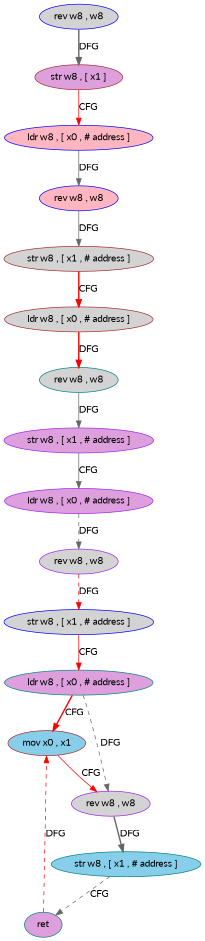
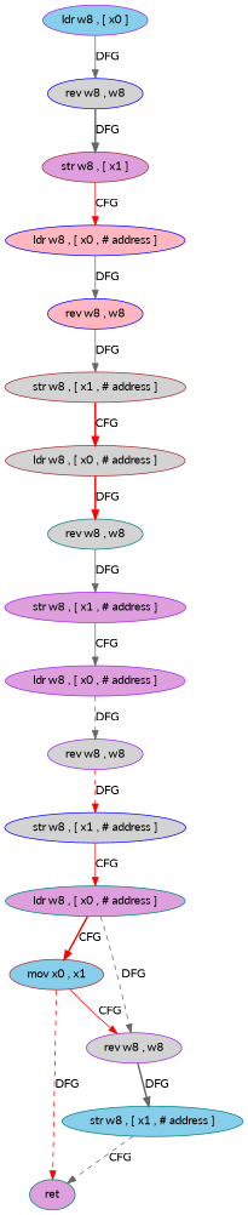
  digraph {
    fontname=Lato
    node [color=purple fillcolor=lightgrey fontname=Lato style=filled]
    edge [color=gray40 fontname=Lato style=solid]
+   n1 [fillcolor=skyblue label="ldr w8 , [ x0 ]"]
    n2 [color=blue label="rev w8 , w8"]
    n3 [color=brown fillcolor=plum label="str w8 , [ x1 ]"]
    n4 [color=blue fillcolor=lightpink label="ldr w8 , [ x0 , # address ]"]
    n5 [color=blue fillcolor=lightpink label="rev w8 , w8"]
    n6 [color=brown label="str w8 , [ x1 , # address ]"]
    n7 [color=brown label="ldr w8 , [ x0 , # address ]"]
    n8 [color=teal label="rev w8 , w8"]
    n9 [fillcolor=plum label="str w8 , [ x1 , # address ]"]
    n10 [fillcolor=plum label="ldr w8 , [ x0 , # address ]"]
    n11 [label="rev w8 , w8"]
    n12 [color=blue label="str w8 , [ x1 , # address ]"]
    n13 [color=teal fillcolor=plum label="ldr w8 , [ x0 , # address ]"]
    n14 [color=brown fillcolor=skyblue label="mov x0 , x1"]
    n15 [label="rev w8 , w8"]
    n16 [color=teal fillcolor=plum label=ret]
    n17 [color=teal fillcolor=skyblue label="str w8 , [ x1 , # address ]"]
+   n1 -> n2 [label=DFG]
    n2 -> n3 [label=DFG style=bold]
    n3 -> n4 [color=red label=CFG]
    n4 -> n5 [label=DFG]
    n5 -> n6 [label=DFG]
    n6 -> n7 [color=red label=CFG style=bold]
    n7 -> n8 [color=red label=DFG style=bold]
    n8 -> n9 [label=DFG]
    n9 -> n10 [label=CFG]
    n10 -> n11 [label=DFG style=dashed]
    n11 -> n12 [color=red label=DFG style=dashed]
    n12 -> n13 [color=red label=CFG]
    n13 -> n14 [color=red label=CFG style=bold]
    n13 -> n15 [label=DFG style=dashed]
    n14 -> n15 [color=red label=CFG]
-   n16 -> n14 [color=red label=DFG style=dashed]
+   n14 -> n16 [color=red label=DFG style=dashed]
    n15 -> n17 [label=DFG style=bold]
    n17 -> n16 [label=CFG style=dashed]
  }
